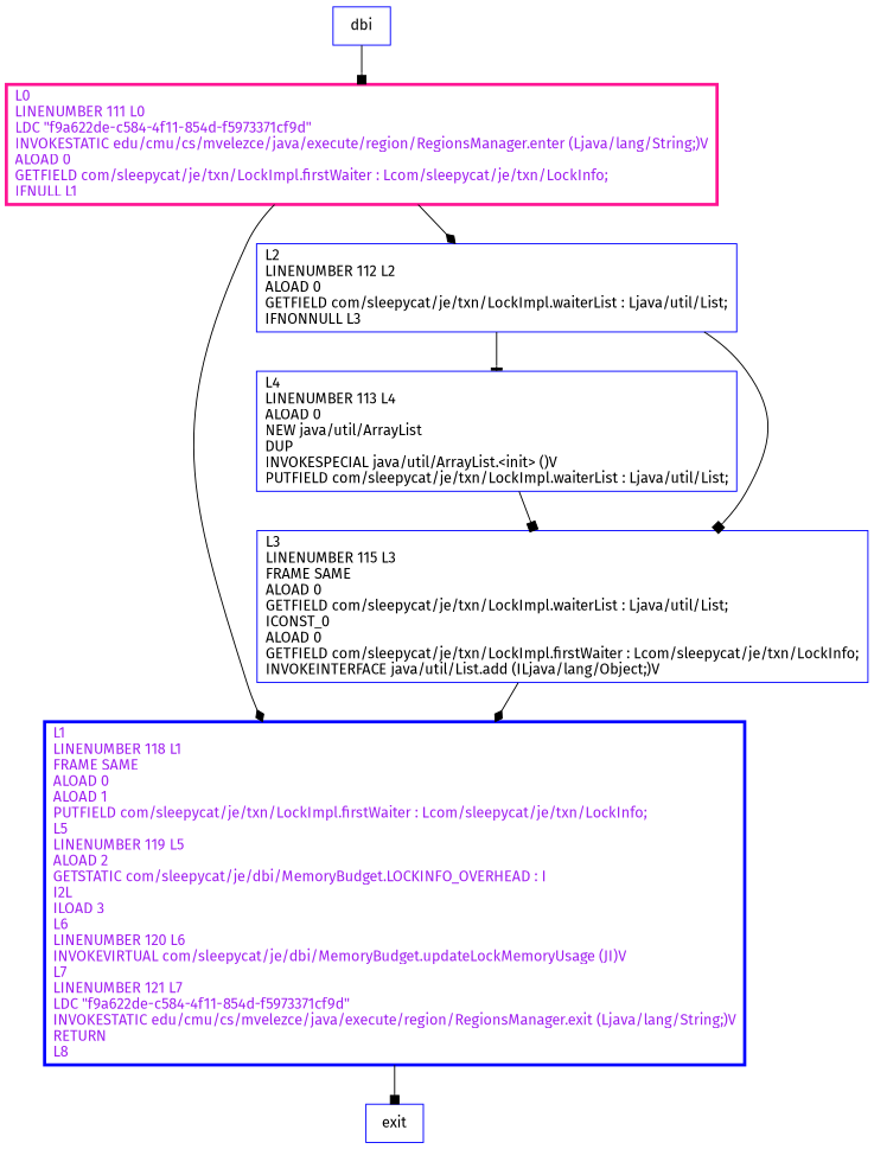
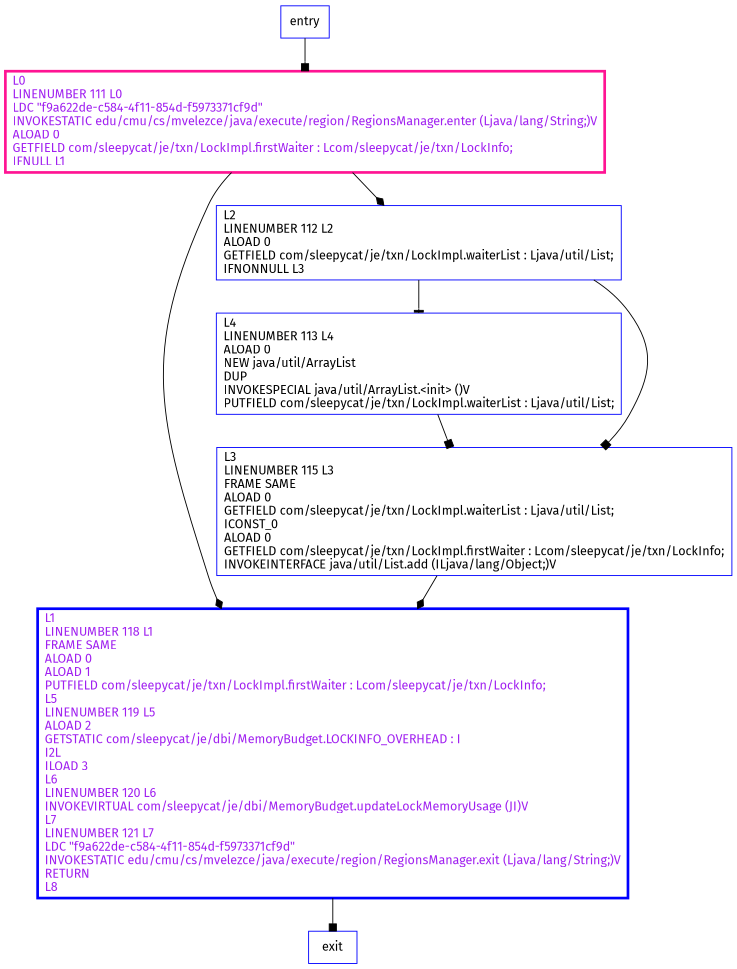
  digraph {
    fontname="Fira Sans"
    node [color=blue shape=record fontname="Fira Sans"]
    edge [arrowhead=box fontname="Fira Sans"]
    n1 [color=deeppink fontcolor=purple label="L0\lLINENUMBER 111 L0\lLDC \"f9a622de-c584-4f11-854d-f5973371cf9d\"\lINVOKESTATIC edu/cmu/cs/mvelezce/java/execute/region/RegionsManager.enter (Ljava/lang/String;)V\lALOAD 0\lGETFIELD com/sleepycat/je/txn/LockImpl.firstWaiter : Lcom/sleepycat/je/txn/LockInfo;\lIFNULL L1\l" penwidth=3]
    n2 [fontcolor=purple label="L1\lLINENUMBER 118 L1\lFRAME SAME\lALOAD 0\lALOAD 1\lPUTFIELD com/sleepycat/je/txn/LockImpl.firstWaiter : Lcom/sleepycat/je/txn/LockInfo;\lL5\lLINENUMBER 119 L5\lALOAD 2\lGETSTATIC com/sleepycat/je/dbi/MemoryBudget.LOCKINFO_OVERHEAD : I\lI2L\lILOAD 3\lL6\lLINENUMBER 120 L6\lINVOKEVIRTUAL com/sleepycat/je/dbi/MemoryBudget.updateLockMemoryUsage (JI)V\lL7\lLINENUMBER 121 L7\lLDC \"f9a622de-c584-4f11-854d-f5973371cf9d\"\lINVOKESTATIC edu/cmu/cs/mvelezce/java/execute/region/RegionsManager.exit (Ljava/lang/String;)V\lRETURN\lL8\l" penwidth=3]
    n3 [label="L2\lLINENUMBER 112 L2\lALOAD 0\lGETFIELD com/sleepycat/je/txn/LockImpl.waiterList : Ljava/util/List;\lIFNONNULL L3\l"]
    exit
    n5 [label="L4\lLINENUMBER 113 L4\lALOAD 0\lNEW java/util/ArrayList\lDUP\lINVOKESPECIAL java/util/ArrayList.\<init\> ()V\lPUTFIELD com/sleepycat/je/txn/LockImpl.waiterList : Ljava/util/List;\l"]
    n6 [label="L3\lLINENUMBER 115 L3\lFRAME SAME\lALOAD 0\lGETFIELD com/sleepycat/je/txn/LockImpl.waiterList : Ljava/util/List;\lICONST_0\lALOAD 0\lGETFIELD com/sleepycat/je/txn/LockImpl.firstWaiter : Lcom/sleepycat/je/txn/LockInfo;\lINVOKEINTERFACE java/util/List.add (ILjava/lang/Object;)V\l"]
-   entry [label=dbi]
+   entry
    n1 -> n2 [arrowhead=diamond]
    n1 -> n3 [arrowhead=diamond]
    n2 -> exit
    n3 -> n5 [arrowhead=tee]
    n3 -> n6
    n5 -> n6
    n6 -> n2 [arrowhead=diamond]
    entry -> n1
  }
